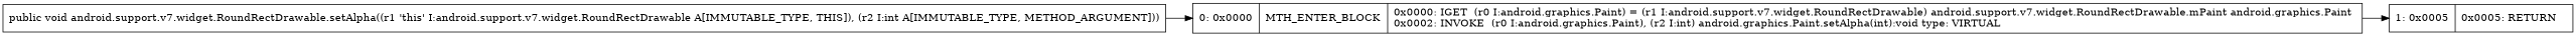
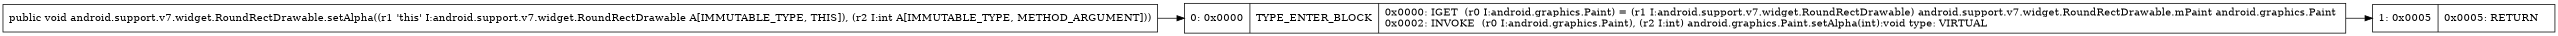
  digraph {
    rankdir=LR
    node [shape=record]
-   n1 [label="{0\:\ 0x0000|MTH_ENTER_BLOCK\l|0x0000: IGET  (r0 I:android.graphics.Paint) = (r1 I:android.support.v7.widget.RoundRectDrawable) android.support.v7.widget.RoundRectDrawable.mPaint android.graphics.Paint \l0x0002: INVOKE  (r0 I:android.graphics.Paint), (r2 I:int) android.graphics.Paint.setAlpha(int):void type: VIRTUAL \l}"]
+   n1 [label="{0\:\ 0x0000|TYPE_ENTER_BLOCK\l|0x0000: IGET  (r0 I:android.graphics.Paint) = (r1 I:android.support.v7.widget.RoundRectDrawable) android.support.v7.widget.RoundRectDrawable.mPaint android.graphics.Paint \l0x0002: INVOKE  (r0 I:android.graphics.Paint), (r2 I:int) android.graphics.Paint.setAlpha(int):void type: VIRTUAL \l}"]
    n2 [label="{1\:\ 0x0005|0x0005: RETURN   \l}"]
    n3 [label="{public void android.support.v7.widget.RoundRectDrawable.setAlpha((r1 'this' I:android.support.v7.widget.RoundRectDrawable A[IMMUTABLE_TYPE, THIS]), (r2 I:int A[IMMUTABLE_TYPE, METHOD_ARGUMENT])) }"]
    n1 -> n2
    n3 -> n1
  }
